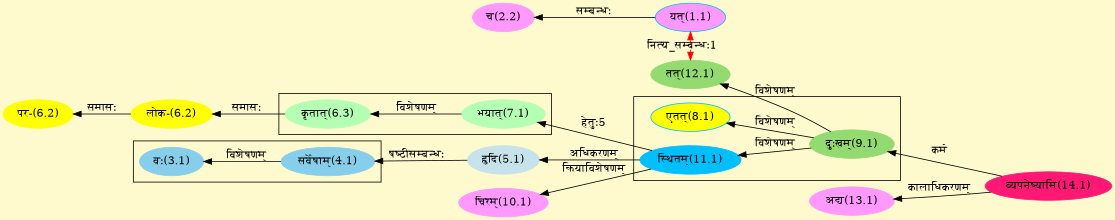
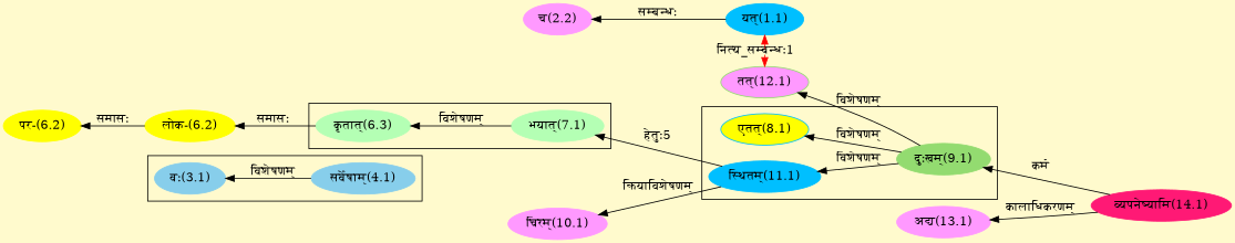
  digraph {
    bgcolor=lemonchiffon1
    compound=true
    rankdir=LR
    node [color="#00BFFF" style=filled]
    edge [dir=back]
-   n1 [label="यत्(1.1)" fillcolor="#FF99FF"]
-   n2 [color="#93DB70" label="तत्(12.1)"]
+   n1 [label="यत्(1.1)"]
+   n2 [color="#93DB70" label="तत्(12.1)" fillcolor="#FF99FF"]
    n3 [color="#93DB70" label="दुःखम्(9.1)"]
    n4 [fillcolor="#FFFF00" label="एतत्(8.1)"]
    n5 [label="स्थितम्(11.1)"]
    n6 [color="#87CEEB" label="वः(3.1)"]
    n7 [color="#87CEEB" label="सर्वेषाम्(4.1)"]
    n8 [color="#B4FFB4" label="कृतात्(6.3)"]
    n9 [color="#B4FFB4" label="भयात्(7.1)"]
    n10 [color="#FF1975" label="व्यपनेष्यामि(14.1)"]
-   n11 [color="#C6E2EB" label="हृदि(5.1)"]
    n12 [color="#FF99FF" label="च(2.2)"]
    n13 [color="#FFFF00" label="पर-(6.2)"]
    n14 [color="#FFFF00" label="लोक-(6.2)"]
    n15 [color="#FF99FF" label="चिरम्(10.1)"]
    n16 [color="#FF99FF" label="अद्य(13.1)"]
    subgraph sub_1 {
      rank=same
      n1
      n2
    }
    subgraph cluster_2 {
      n3
      n4
      n5
    }
    subgraph cluster_3 {
      n6
      n7
    }
    subgraph cluster_4 {
      n8
      n9
    }
    n1 -> n2 [color=red dir=both label="नित्य_सम्बन्धः1" style=dashed]
    n2 -> n3 [label="विशेषणम्"]
    n3 -> n10 [label="कर्म"]
    n4 -> n3 [label="विशेषणम्"]
    n5 -> n3 [label="विशेषणम्"]
    n6 -> n7 [label="विशेषणम्"]
-   n7 -> n11 [label="षष्ठीसम्बन्धः"]
    n8 -> n9 [label="विशेषणम्"]
    n9 -> n5 [label="हेतुः5"]
-   n11 -> n5 [label="अधिकरणम्"]
    n12 -> n1 [label="सम्बन्धः"]
    n13 -> n14 [label="समासः"]
    n14 -> n8 [label="समासः"]
    n15 -> n5 [label="क्रियाविशेषणम्"]
    n16 -> n10 [label="कालाधिकरणम्"]
  }
